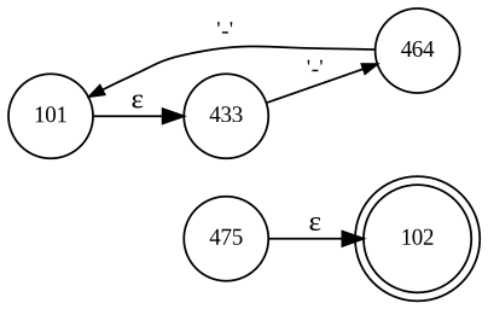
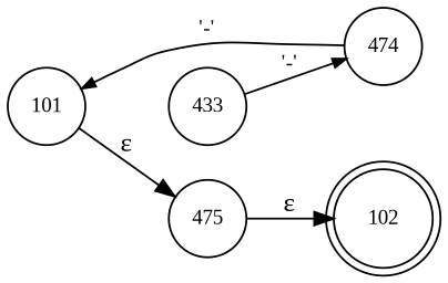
  digraph {
    fontname="Liberation Serif"
    rankdir=LR
    node [fixedsize=true fontname="Liberation Serif" fontsize=11 shape=circle peripheries=1]
    edge [fontname="Liberation Serif"]
    n1 [label=102 shape=doublecircle width=.6 peripheries=""]
    n2 [label=101 width=.55]
    n3 [label=433 width=.55]
-   n4 [label=464 width=.55]
+   n4 [label=474 width=.55]
    n5 [label=475 width=.55]
-   n2 -> n3 [label="&epsilon;"]
+   n2 -> n5 [label="&epsilon;"]
    n3 -> n4 [arrowhead=normal arrowsize=.7 fontsize=11 label="'-'"]
    n4 -> n2 [arrowhead=normal arrowsize=.7 fontsize=11 label="'-'"]
    n5 -> n1 [label="&epsilon;"]
  }
